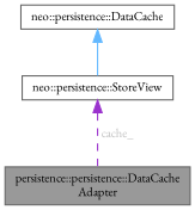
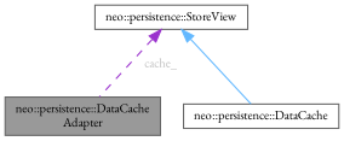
  digraph {
    fontname="EB Garamond"
    node [color=gray40 fillcolor=white fontname="EB Garamond" fontsize=10 shape=box style=filled]
    edge [dir=back fontname="EB Garamond" fontsize=10 labelfontname=Helvetica labelfontsize=10]
-   n1 [fillcolor=grey60 fontcolor=black height=0.2 label="persistence::persistence::DataCache\lAdapter" width=0.4]
+   n1 [fillcolor=grey60 fontcolor=black height=0.2 label="neo::persistence::DataCache\lAdapter" width=0.4]
    n2 [height=0.2 label="neo::persistence::DataCache" width=0.4]
    n3 [height=0.2 label="neo::persistence::StoreView" width=0.4]
    n3 -> n1 [color=darkorchid3 fontcolor=grey label=<<TABLE CELLBORDER="0" BORDER="0"><TR><TD VALIGN="top" ALIGN="LEFT" CELLPADDING="1" CELLSPACING="0">cache_</TD></TR> </TABLE>> style=dashed]
-   n2 -> n3 [color=steelblue1 style=solid]
+   n3 -> n2 [color=steelblue1 style=solid]
  }
